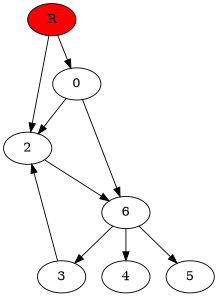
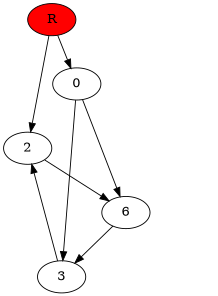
  digraph {
    2
    6
    3
-   5
-   4
    n6 [label=0]
    R [fillcolor="#ff0000" style=filled]
    2 -> 6
    6 -> 3
-   6 -> 5
-   6 -> 4
    3 -> 2
    n6 -> 6
-   n6 -> 2
+   n6 -> 3
    R -> 2
    R -> n6
  }
